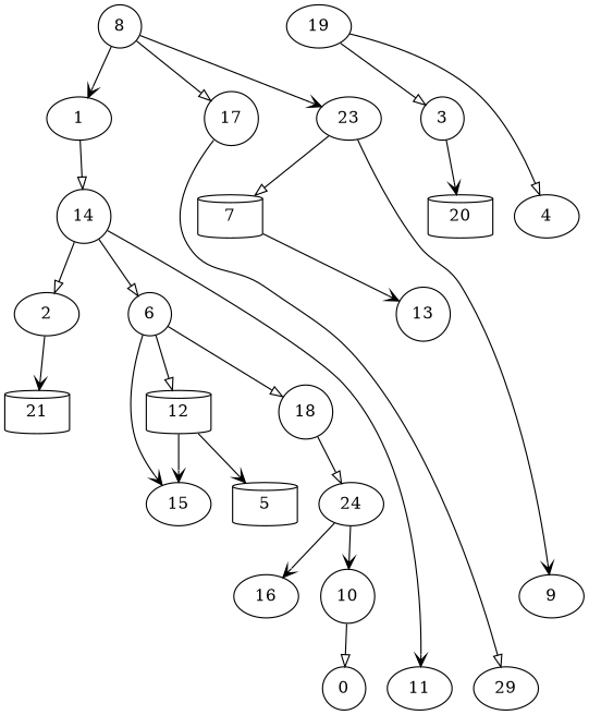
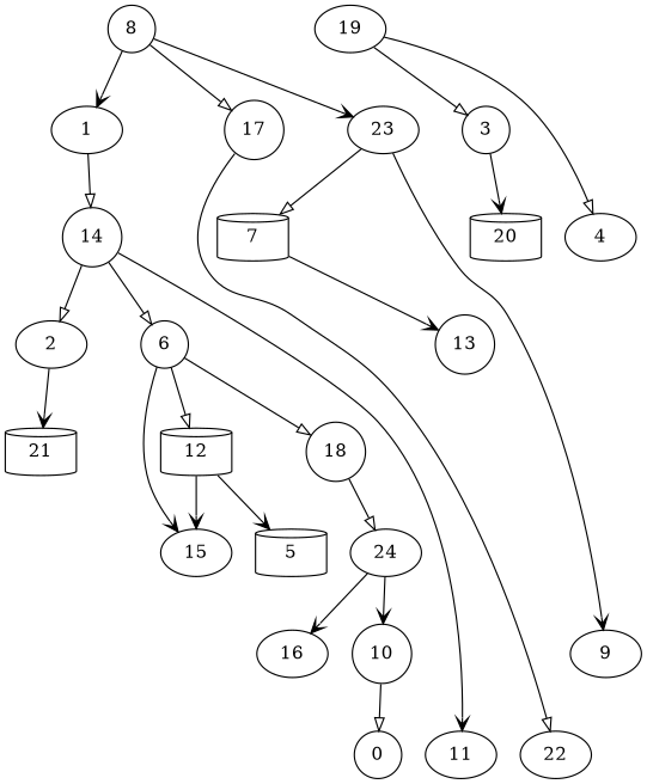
  digraph {
    node [shape=ellipse]
    edge [arrowhead=onormal weight=0]
    14 [shape=circle]
    1
    2
    6 [shape=circle]
    11
    21 [shape=cylinder]
    3 [shape=circle]
    20 [shape=cylinder]
    12 [shape=cylinder]
    15
    18 [shape=circle]
    5 [shape=cylinder]
    24
    7 [shape=cylinder]
    13 [shape=circle]
    19
    4
    8 [shape=circle]
    17 [shape=circle]
    23
-   22 [label=29]
+   22
    9
    0 [shape=circle]
    16
    10 [shape=circle]
    14 -> 2
    14 -> 6
    14 -> 11 [arrowhead=vee]
    1 -> 14
    2 -> 21 [arrowhead=vee]
    6 -> 12
    6 -> 15 [arrowhead=vee]
    6 -> 18
    3 -> 20 [arrowhead=vee]
    12 -> 15 [arrowhead=vee weight=1]
    12 -> 5 [arrowhead=vee]
    18 -> 24
    24 -> 16 [arrowhead=vee]
    24 -> 10 [arrowhead=vee]
    7 -> 13 [arrowhead=vee]
    19 -> 3
    19 -> 4
    8 -> 1 [arrowhead=vee]
    8 -> 17
    8 -> 23 [arrowhead=vee]
    17 -> 22
    23 -> 7
    23 -> 9 [arrowhead=vee]
    10 -> 0
  }
